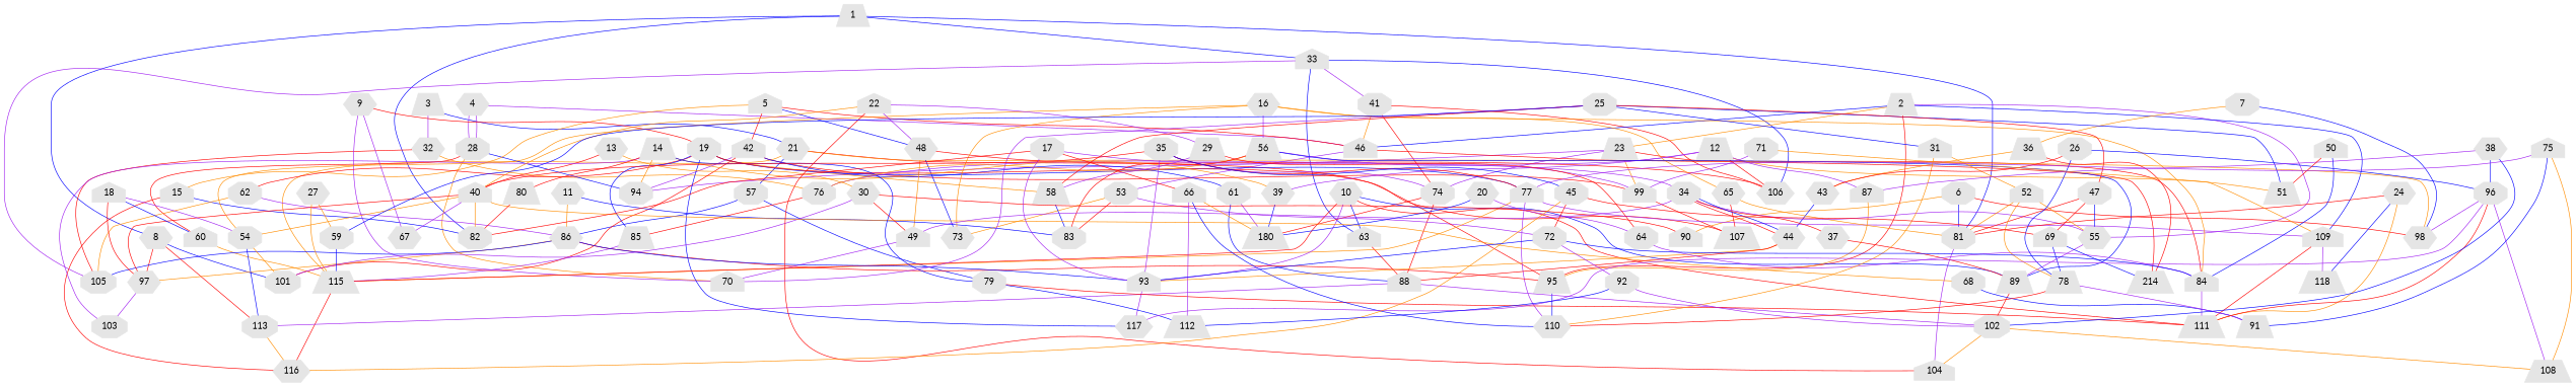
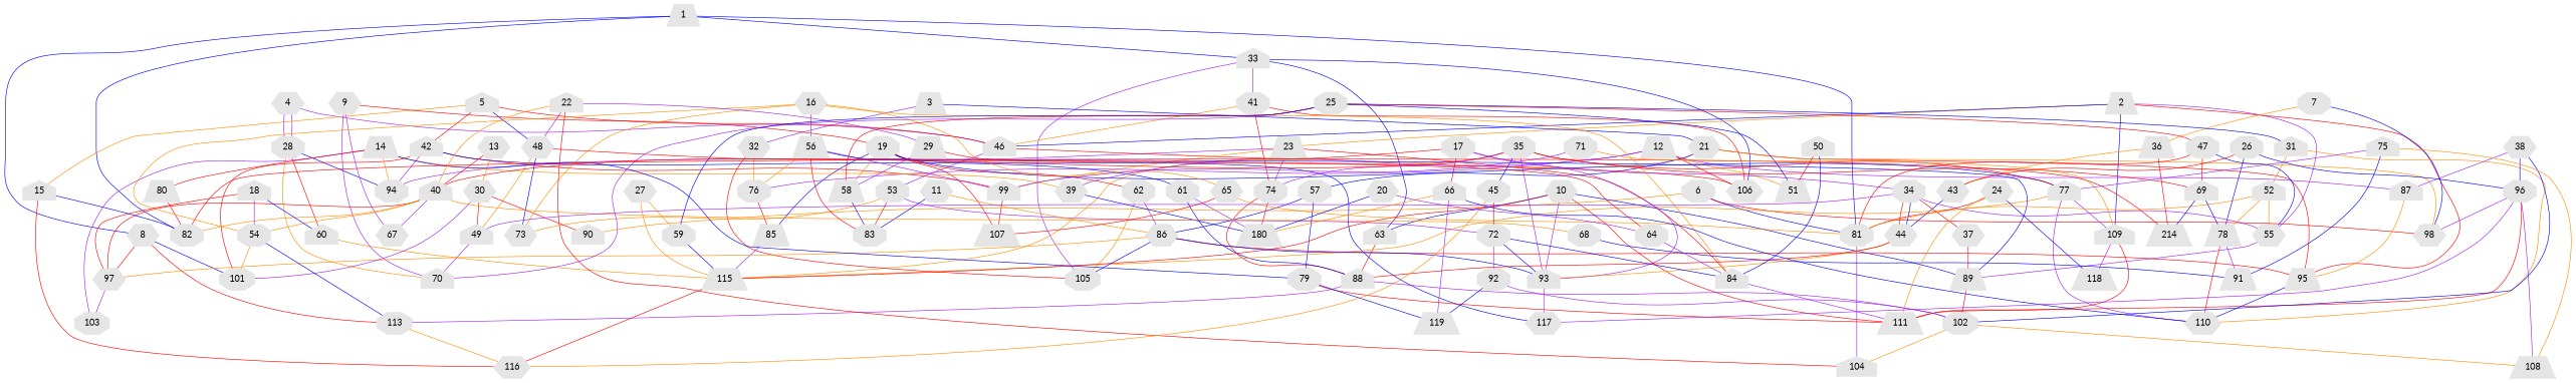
  graph {
    fontname=Lato
    node [color=gray90 fontname=Lato shape=octagon style=filled]
    edge [color=red fontname=Lato]
    1 [shape=trapezium]
    8 [shape=hexagon]
    33 [shape=house]
    81
    82
    97 [shape=hexagon]
    101
    113
    63 [shape=house]
    106 [shape=hexagon]
    105
    41
    104 [shape=house]
    2 [shape=trapezium]
    23 [shape=trapezium]
    46 [shape=house]
    55 [shape=hexagon]
    95 [shape=trapezium]
    109 [shape=house]
    94
    84 [shape=house]
    74
    99 [shape=house]
    n24 [label=214 shape=trapezium]
    53
    89 [shape=trapezium]
    110 [shape=hexagon]
    111 [shape=trapezium]
    118 [shape=trapezium]
    3 [shape=trapezium]
    21 [shape=hexagon]
    32 [shape=hexagon]
    98 [shape=hexagon]
    115 [shape=trapezium]
    57
    76
    4 [shape=hexagon]
    28
    70 [shape=house]
    60 [shape=house]
    5 [shape=house]
    15 [shape=house]
    42 [shape=house]
    48 [shape=hexagon]
    116 [shape=hexagon]
    61
    73 [shape=hexagon]
    49 [shape=house]
    6
    90 [shape=house]
    7
    36 [shape=trapezium]
    43 [shape=hexagon]
    103
    9 [shape=hexagon]
    19
    67 [shape=hexagon]
    58 [shape=trapezium]
    62
    77 [shape=house]
    85 [shape=trapezium]
    107 [shape=trapezium]
    117 [shape=hexagon]
    10 [shape=hexagon]
    93 [shape=house]
    88 [shape=house]
    102
    11 [shape=hexagon]
    83
    86 [shape=hexagon]
    12 [shape=trapezium]
    39 [shape=hexagon]
    51 [shape=trapezium]
    87 [shape=house]
    n75 [label=180 shape=trapezium]
    13 [shape=hexagon]
    30 [shape=hexagon]
    40 [shape=house]
    54
    68
    14 [shape=trapezium]
    79
    80 [shape=trapezium]
-   112 [shape=trapezium]
+   112 [shape=trapezium label=119]
    16 [shape=hexagon]
    56 [shape=trapezium]
    65 [shape=hexagon]
    17
    34
    66 [shape=house]
    37 [shape=hexagon]
    44 [shape=hexagon]
    18 [shape=house]
    20 [shape=hexagon]
    64
    22 [shape=house]
    29 [shape=trapezium]
    24 [shape=hexagon]
    25
    31 [shape=house]
    47
    59
    52 [shape=house]
    69 [shape=house]
    26
    78 [shape=trapezium]
    96
    91 [shape=trapezium]
    108 [shape=trapezium]
    27 [shape=hexagon]
    35
    45
    72
    38 [shape=hexagon]
    92
    50 [shape=house]
    71
    75 [shape=house]
    1 -- 8 [color=blue]
    1 -- 33 [color=blue]
    1 -- 81 [color=blue]
    1 -- 82 [color=blue]
    8 -- 97
    8 -- 101 [color=blue]
    8 -- 113
    33 -- 63 [color=blue]
    33 -- 106 [color=blue]
    33 -- 105 [color=purple]
    33 -- 41 [color=purple]
    81 -- 104 [color=purple]
    97 -- 103 [color=purple]
    113 -- 116 [color=darkorange]
    63 -- 88
    41 -- 106
    41 -- 46 [color=darkorange]
    41 -- 74
    2 -- 23 [color=darkorange]
    2 -- 46 [color=blue]
    2 -- 55 [color=purple]
    2 -- 95
    2 -- 109 [color=blue]
    23 -- 94 [color=purple]
    23 -- 84
    23 -- 74 [color=purple]
    23 -- 99 [color=darkorange]
    46 -- n24
    46 -- 53 [color=purple]
    55 -- 89 [color=purple]
    95 -- 110 [color=blue]
    109 -- 111
    109 -- 118 [color=purple]
    84 -- 111 [color=purple]
    74 -- 88
    74 -- n75
    99 -- 107
    53 -- 73 [color=darkorange]
    53 -- 83
    53 -- 72 [color=purple]
    89 -- 102
    3 -- 21 [color=blue]
    3 -- 32 [color=purple]
    21 -- 95
    21 -- 98 [color=darkorange]
    21 -- 115 [color=darkorange]
    21 -- 57 [color=blue]
    32 -- 105
    32 -- 76 [color=darkorange]
    115 -- 116
    57 -- 86 [color=blue]
    57 -- 79 [color=blue]
    76 -- 85
    4 -- 46 [color=purple]
    4 -- 28 [color=purple]
    4 -- 28 [color=purple]
    28 -- 94 [color=blue]
    28 -- 70 [color=darkorange]
    28 -- 60
    60 -- 115 [color=darkorange]
    5 -- 46
    5 -- 15 [color=darkorange]
    5 -- 42
    5 -- 48 [color=blue]
    15 -- 82 [color=blue]
    15 -- 116
    42 -- 101
    42 -- 94 [color=purple]
    42 -- 99
    42 -- 61 [color=blue]
    48 -- 106
    48 -- 73 [color=blue]
    48 -- 49 [color=darkorange]
    61 -- 88 [color=blue]
    61 -- n75 [color=purple]
    49 -- 70 [color=purple]
    6 -- 81 [color=blue]
    6 -- 98
    6 -- 90 [color=darkorange]
    7 -- 98 [color=blue]
    7 -- 36 [color=darkorange]
    36 -- n24
    36 -- 43 [color=darkorange]
    43 -- 44 [color=blue]
    9 -- 70 [color=purple]
    9 -- 19
    9 -- 67 [color=purple]
    19 -- 58 [color=darkorange]
    19 -- 62
    19 -- 77 [color=blue]
    19 -- 85 [color=blue]
    19 -- 107
    19 -- 117 [color=blue]
    58 -- 83 [color=blue]
    62 -- 105 [color=darkorange]
    62 -- 86 [color=purple]
    77 -- 109 [color=purple]
    77 -- 110 [color=purple]
    77 -- 115 [color=darkorange]
    85 -- 115 [color=purple]
    10 -- 63 [color=blue]
    10 -- 89 [color=blue]
    10 -- 111
    10 -- 115
    10 -- 93 [color=purple]
    93 -- 117 [color=purple]
    88 -- 113 [color=purple]
    88 -- 102 [color=purple]
    102 -- 104 [color=darkorange]
    102 -- 108 [color=darkorange]
    11 -- 83 [color=blue]
    11 -- 86 [color=darkorange]
    86 -- 97 [color=darkorange]
    86 -- 105 [color=blue]
    86 -- 95
    86 -- 93 [color=blue]
    12 -- 106
    12 -- 76 [color=purple]
    12 -- 39 [color=purple]
    12 -- 51 [color=darkorange]
    12 -- 87 [color=purple]
    39 -- n75 [color=blue]
    87 -- 95 [color=darkorange]
    13 -- 30 [color=darkorange]
    13 -- 40
    30 -- 101 [color=purple]
    30 -- 49
    30 -- 90
    40 -- 82 [color=darkorange]
    40 -- 97
    40 -- 67 [color=purple]
    40 -- 54 [color=darkorange]
    40 -- 68 [color=darkorange]
    54 -- 101 [color=darkorange]
    54 -- 113 [color=blue]
    68 -- 91 [color=blue]
    14 -- 94 [color=darkorange]
    14 -- 103 [color=purple]
    14 -- 39 [color=darkorange]
    14 -- 79 [color=blue]
    14 -- 80
    79 -- 111
    79 -- 112 [color=blue]
    80 -- 82
    16 -- 84 [color=darkorange]
    16 -- 73 [color=darkorange]
    16 -- 54 [color=darkorange]
    16 -- 56 [color=purple]
    16 -- 65 [color=darkorange]
    56 -- 99 [color=purple]
    56 -- 89 [color=blue]
    56 -- 76 [color=darkorange]
    56 -- 83
    65 -- 81 [color=darkorange]
    65 -- 107
    17 -- 82
    17 -- 93 [color=purple]
    17 -- 34 [color=purple]
    17 -- 66
    34 -- 55 [color=purple]
    34 -- 49 [color=purple]
    34 -- 37
    34 -- 44
    34 -- 44 [color=blue]
    66 -- 110 [color=blue]
    66 -- n75 [color=darkorange]
    66 -- 112 [color=purple]
    37 -- 89
    44 -- 93 [color=darkorange]
    44 -- 88
    18 -- 97
    18 -- 60 [color=blue]
    18 -- 54 [color=purple]
    20 -- n75 [color=blue]
    20 -- 64 [color=purple]
    64 -- 84 [color=purple]
    22 -- 104
    22 -- 48 [color=purple]
    22 -- 40 [color=darkorange]
    22 -- 29 [color=purple]
    29 -- 58 [color=purple]
    29 -- 64
    24 -- 81
    24 -- 111 [color=darkorange]
    24 -- 118 [color=blue]
    25 -- 70 [color=purple]
    25 -- 58
    25 -- 51 [color=blue]
    25 -- 31 [color=blue]
    25 -- 47
    25 -- 59 [color=blue]
    31 -- 110 [color=darkorange]
    31 -- 52 [color=darkorange]
    47 -- 81
    47 -- 55 [color=blue]
    47 -- 69
    59 -- 115 [color=blue]
    52 -- 81 [color=darkorange]
    52 -- 55 [color=darkorange]
    52 -- 78 [color=darkorange]
    69 -- n24 [color=blue]
    69 -- 78 [color=blue]
    26 -- 43
    26 -- 78 [color=blue]
    26 -- 96 [color=blue]
    78 -- 110
    78 -- 91 [color=purple]
    96 -- 111
    96 -- 98 [color=purple]
    96 -- 117 [color=purple]
    96 -- 108 [color=purple]
    27 -- 115 [color=darkorange]
    27 -- 59 [color=darkorange]
    35 -- 74 [color=purple]
    35 -- 77
    35 -- 93 [color=purple]
    35 -- 40
-   45 -- 69
+   35 -- 69
    35 -- 45 [color=blue]
    45 -- 116 [color=darkorange]
    45 -- 72
    72 -- 84 [color=blue]
    72 -- 93 [color=blue]
    72 -- 92 [color=purple]
    38 -- 102 [color=blue]
    38 -- 87 [color=purple]
    38 -- 96 [color=blue]
    92 -- 102 [color=purple]
    92 -- 112 [color=blue]
    50 -- 84 [color=blue]
    50 -- 51
    71 -- 109 [color=darkorange]
    71 -- 99 [color=purple]
    75 -- 77 [color=purple]
    75 -- 91 [color=blue]
    75 -- 108 [color=darkorange]
  }
